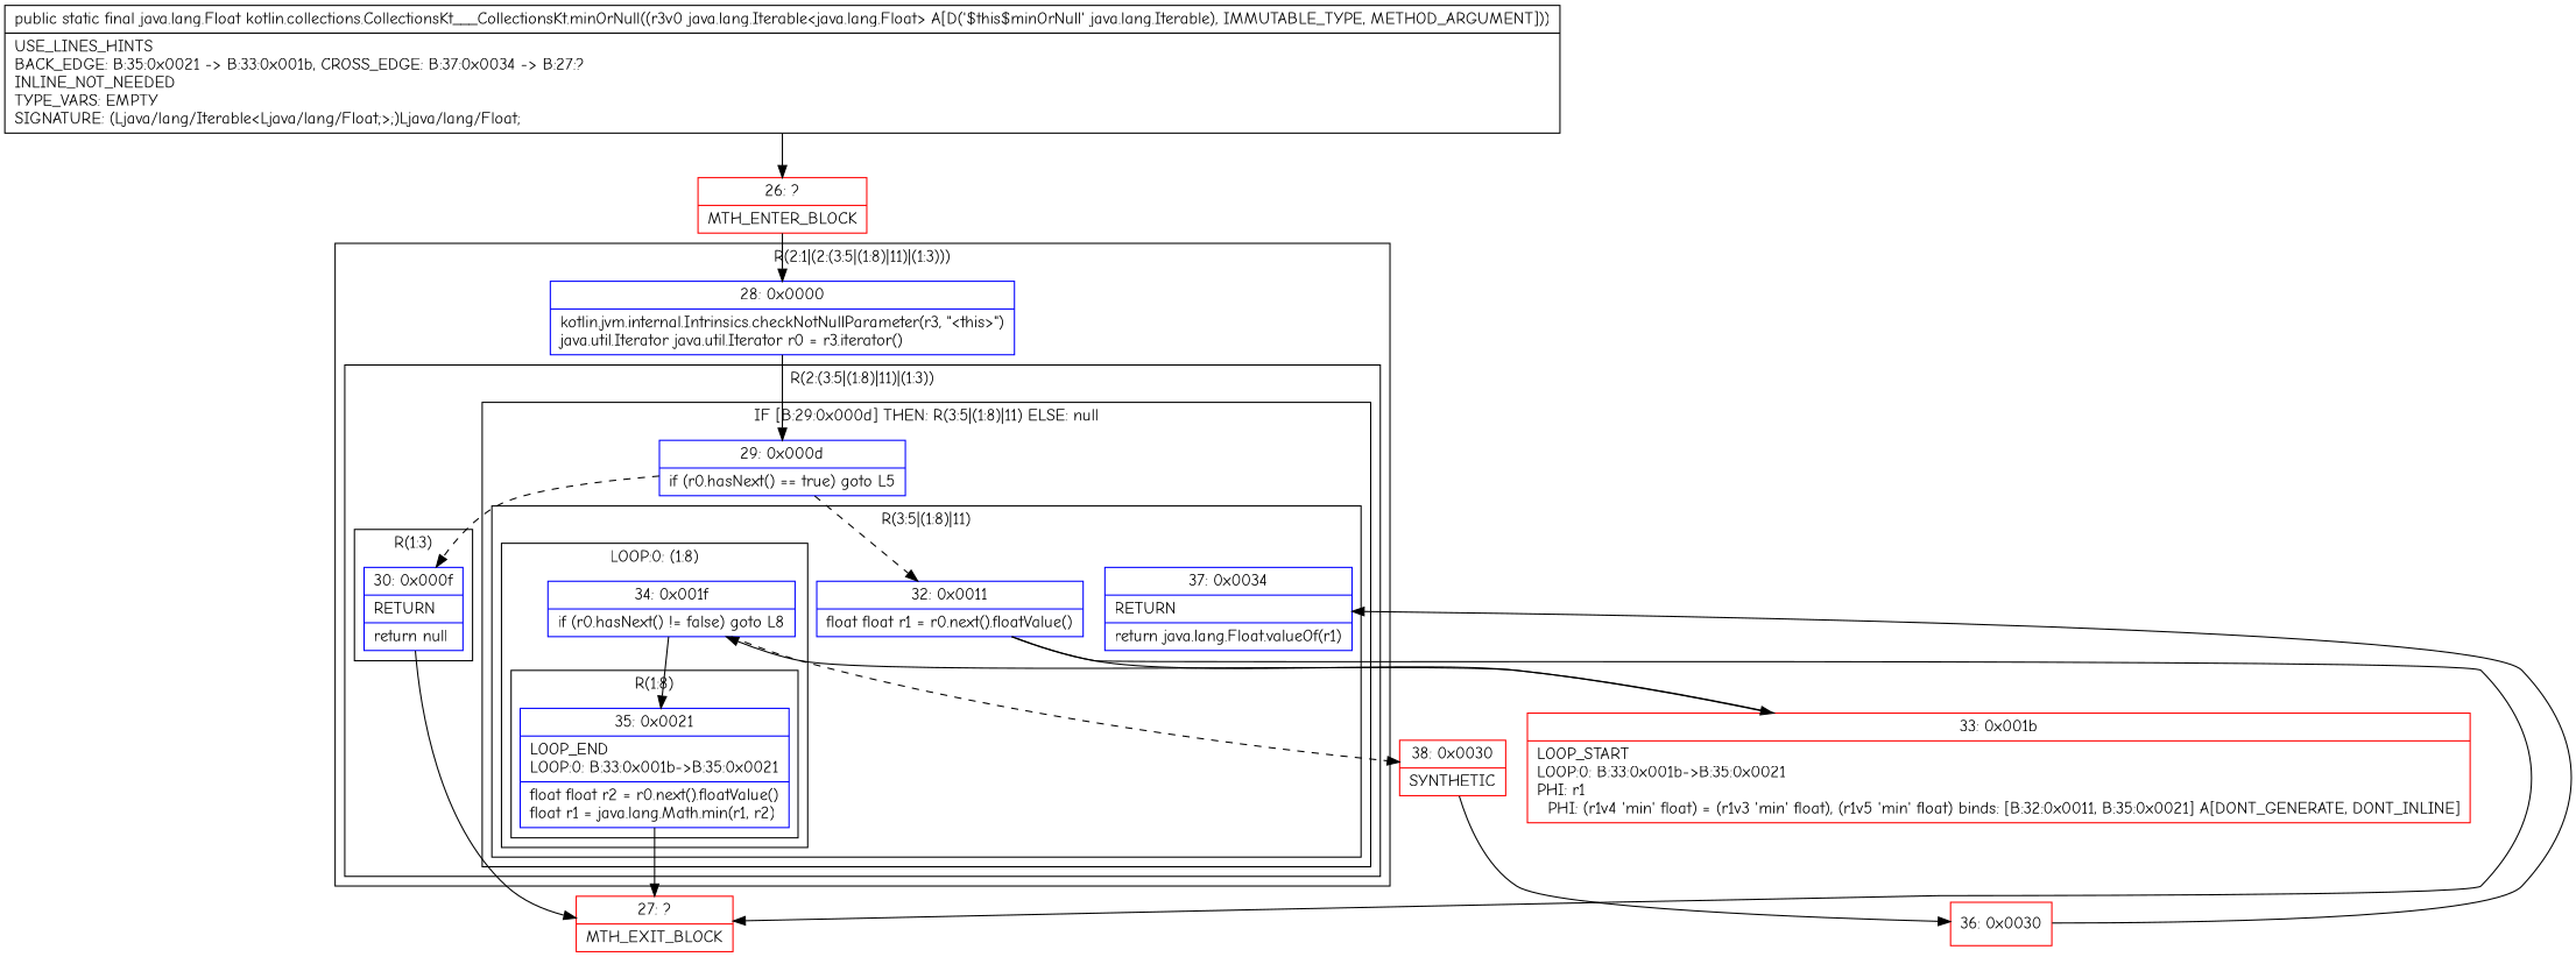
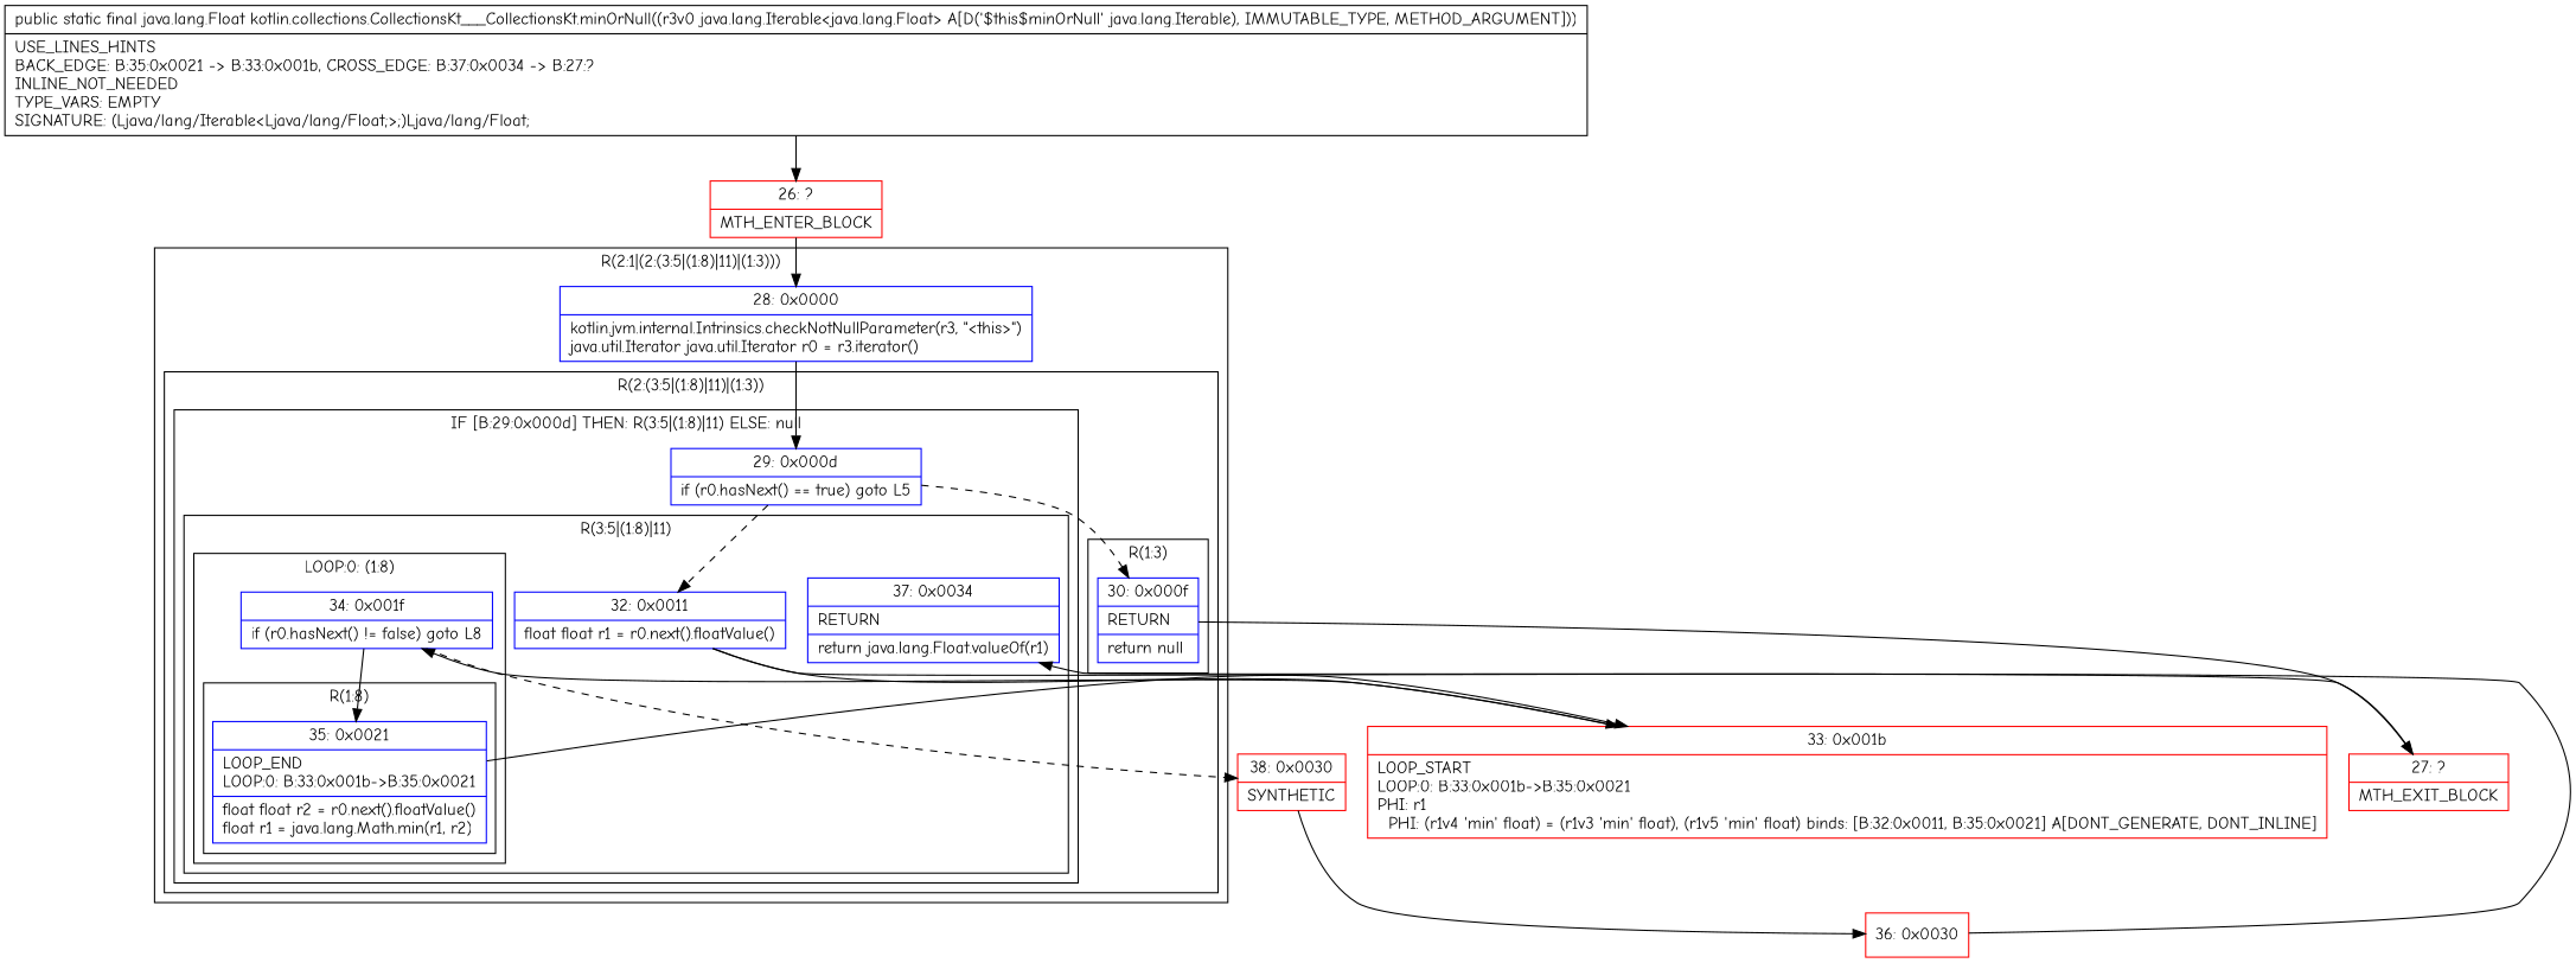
  digraph {
    fontname="Comic Neue"
    node [color=blue fontname="Comic Neue" shape=record]
    edge [fontname="Comic Neue"]
    n1 [label="{35\:\ 0x0021|LOOP_END\lLOOP:0: B:33:0x001b\-\>B:35:0x0021\l|float float r2 = r0.next().floatValue()\lfloat r1 = java.lang.Math.min(r1, r2)\l}"]
    n2 [label="{34\:\ 0x001f|if (r0.hasNext() != false) goto L8\l}"]
    n3 [label="{32\:\ 0x0011|float float r1 = r0.next().floatValue()\l}"]
    n4 [label="{37\:\ 0x0034|RETURN\l|return java.lang.Float.valueOf(r1)\l}"]
    n5 [label="{29\:\ 0x000d|if (r0.hasNext() == true) goto L5\l}"]
    n6 [label="{30\:\ 0x000f|RETURN\l|return null\l}"]
    n7 [label="{28\:\ 0x0000|kotlin.jvm.internal.Intrinsics.checkNotNullParameter(r3, \"\<this\>\")\ljava.util.Iterator java.util.Iterator r0 = r3.iterator()\l}"]
    n8 [color=red label="{33\:\ 0x001b|LOOP_START\lLOOP:0: B:33:0x001b\-\>B:35:0x0021\lPHI: r1 \l  PHI: (r1v4 'min' float) = (r1v3 'min' float), (r1v5 'min' float) binds: [B:32:0x0011, B:35:0x0021] A[DONT_GENERATE, DONT_INLINE]\l}"]
    n9 [color=red label="{38\:\ 0x0030|SYNTHETIC\l}"]
    n10 [color=red label="{27\:\ ?|MTH_EXIT_BLOCK\l}"]
    n11 [color=red label="{36\:\ 0x0030}"]
    n12 [color=red label="{26\:\ ?|MTH_ENTER_BLOCK\l}"]
    n13 [label="{public static final java.lang.Float kotlin.collections.CollectionsKt___CollectionsKt.minOrNull((r3v0 java.lang.Iterable\<java.lang.Float\> A[D('$this$minOrNull' java.lang.Iterable), IMMUTABLE_TYPE, METHOD_ARGUMENT]))  | USE_LINES_HINTS\lBACK_EDGE: B:35:0x0021 \-\> B:33:0x001b, CROSS_EDGE: B:37:0x0034 \-\> B:27:?\lINLINE_NOT_NEEDED\lTYPE_VARS: EMPTY\lSIGNATURE: (Ljava\/lang\/Iterable\<Ljava\/lang\/Float;\>;)Ljava\/lang\/Float;\l}" color=""]
    subgraph cluster_1 {
      label="R(2:1|(2:(3:5|(1:8)|11)|(1:3)))"
      n7
      subgraph cluster_2 {
        label="R(2:(3:5|(1:8)|11)|(1:3))"
        subgraph cluster_3 {
          label="IF [B:29:0x000d] THEN: R(3:5|(1:8)|11) ELSE: null"
          n5
          subgraph cluster_4 {
            label="R(3:5|(1:8)|11)"
            n3
            n4
            subgraph cluster_5 {
              label="LOOP:0: (1:8)"
              n2
              subgraph cluster_6 {
                label="R(1:8)"
                n1
              }
            }
          }
        }
        subgraph cluster_7 {
          label="R(1:3)"
          n6
        }
      }
    }
-   n1 -> n10
+   n1 -> n8
    n2 -> n1
    n2 -> n9 [style=dashed]
    n3 -> n8
    n3 -> n10
    n5 -> n3 [style=dashed]
    n5 -> n6 [style=dashed]
    n6 -> n10
    n7 -> n5
    n8 -> n2
    n9 -> n11
    n11 -> n4
    n12 -> n7
    n13 -> n12
  }
